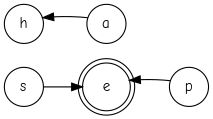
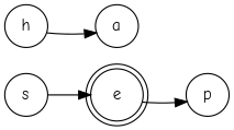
  digraph {
    fontname="Comic Neue"
    rankdir=LR
    node [color=black fontname="Comic Neue" shape=circle]
    edge [fontname="Comic Neue"]
    e [shape=doublecircle]
    s
    h
    a
    p
    s -> e
-   a -> h
-   p -> e
+   h -> a
+   e -> p
  }
